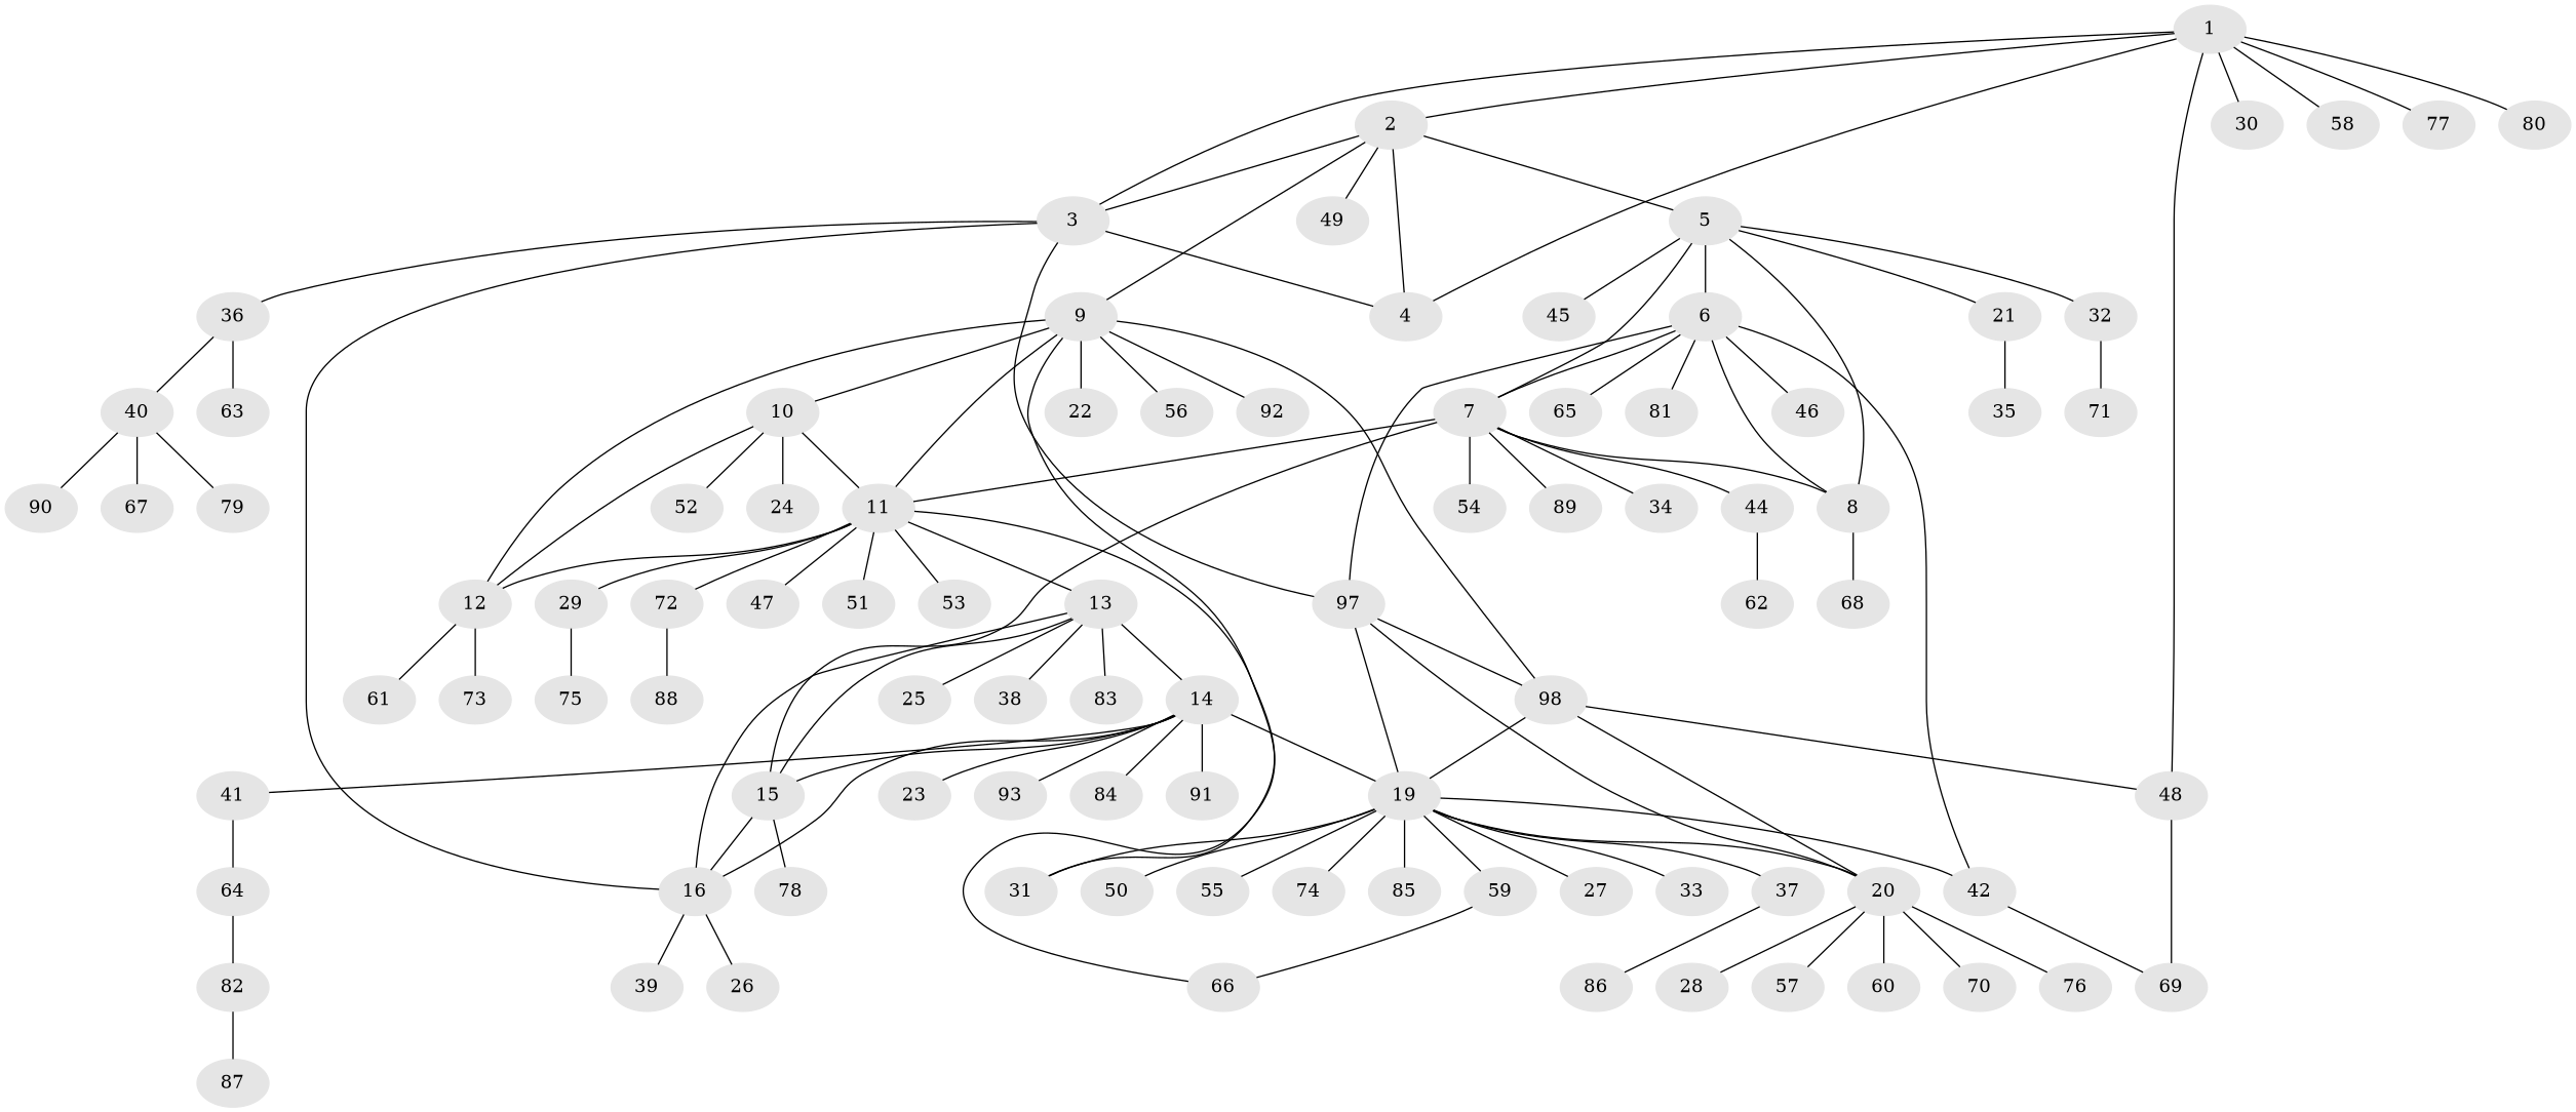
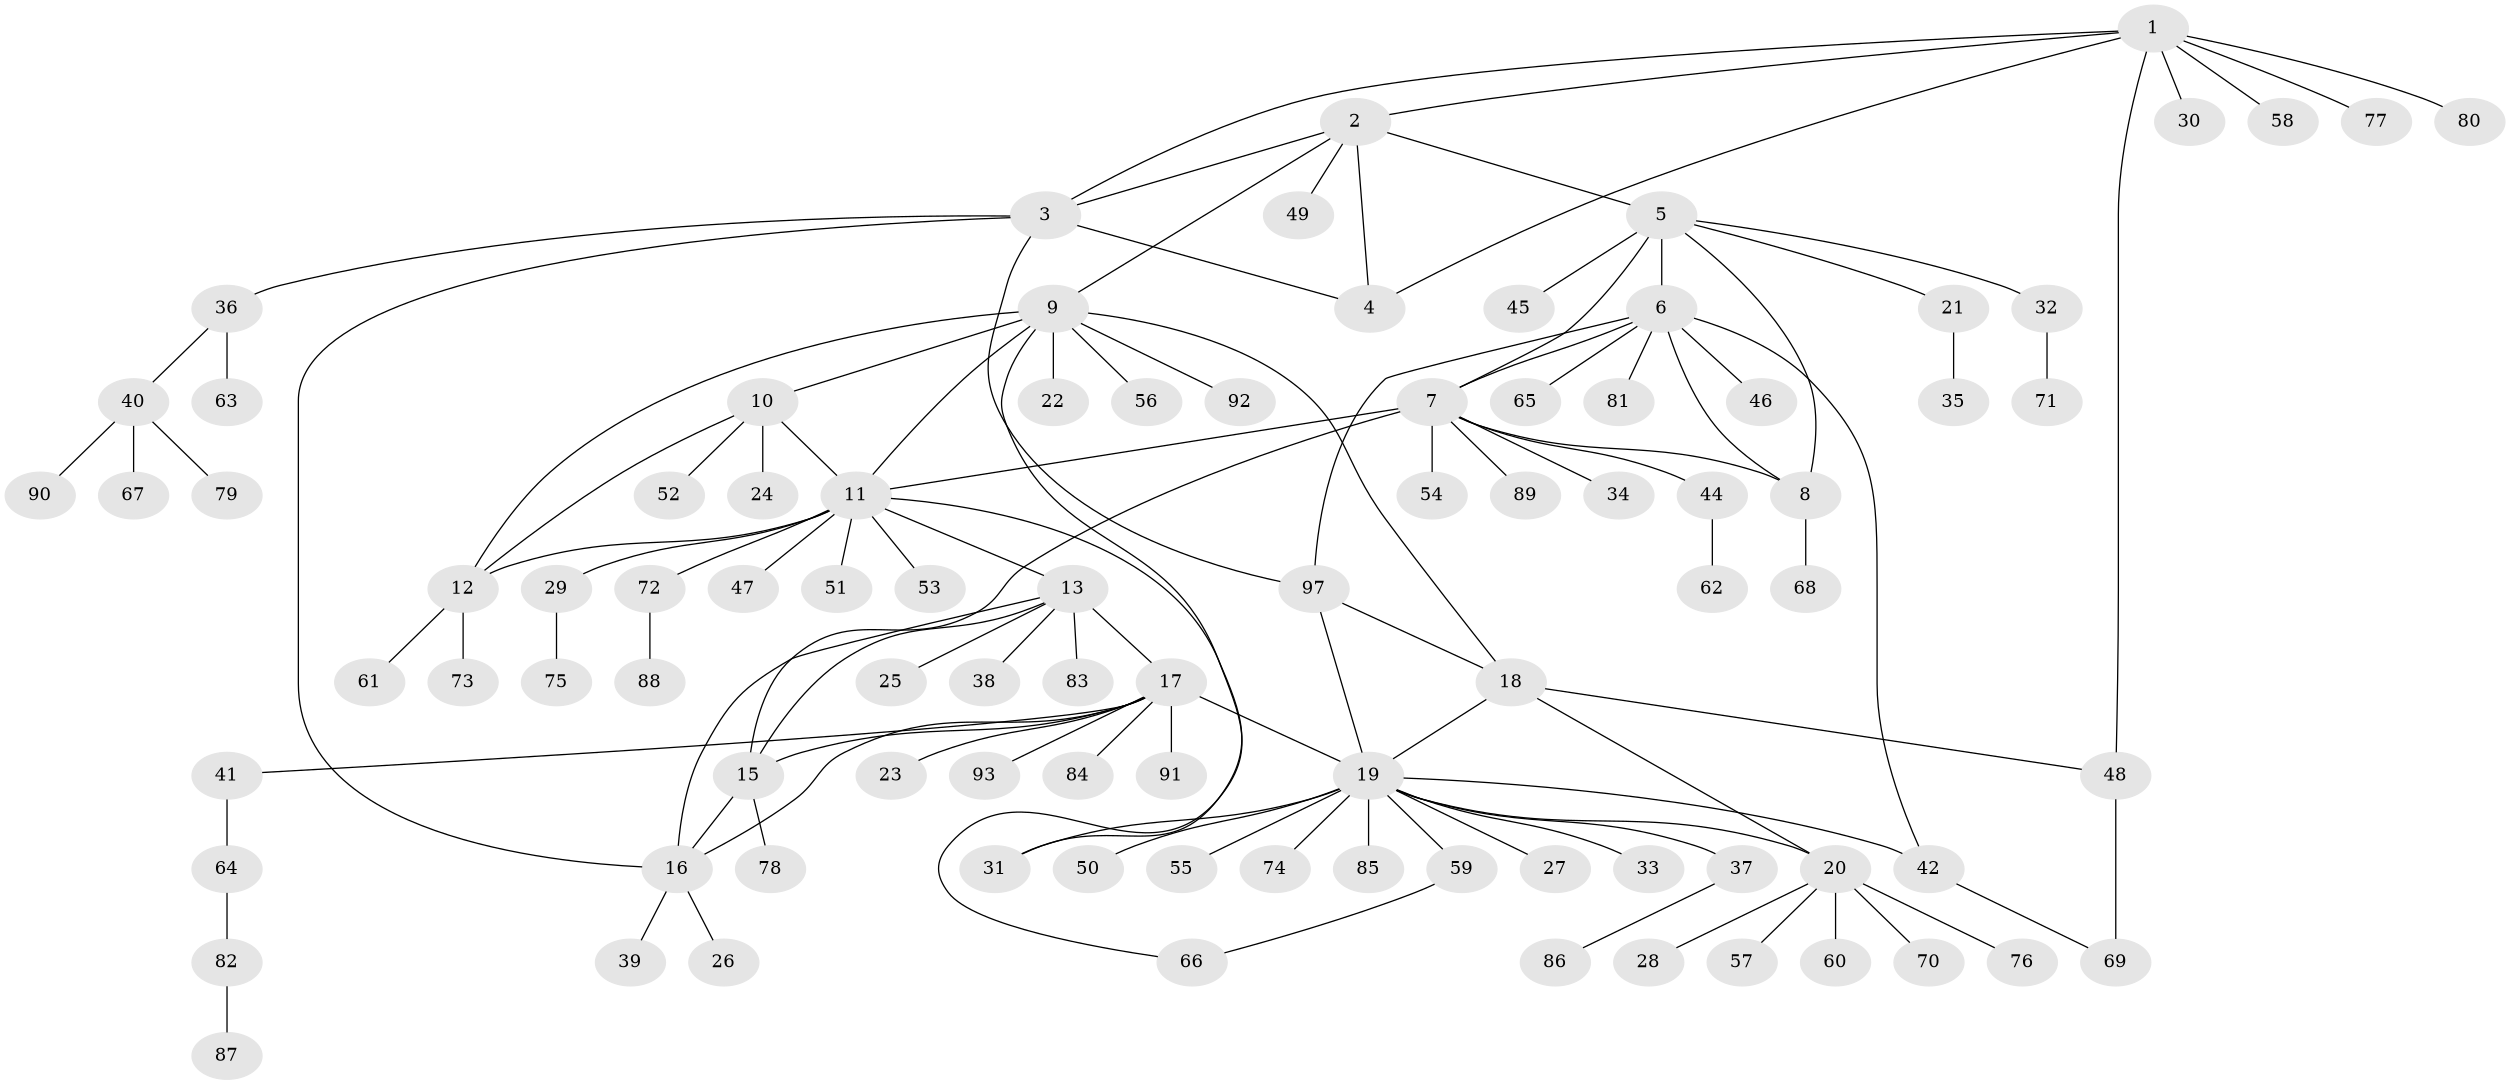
  graph {
    node [color=gray90 style=filled]
    1
    2
    3
    4
    30
    48
    58
    77
    80
    5
    9
    49
    16
    n14 [label=97]
    36
    69
    6
    7
    8
    21
    32
    45
    11
    10
    12
-   18 [label=98]
+   18
    22
    56
    66
    92
    26
    39
    19
    20
    40
    63
    42
    46
    65
    81
    15
    34
    44
    54
    89
    68
    35
    71
    13
    29
    31
    47
    51
    53
    72
    78
    62
    24
    52
    61
    73
-   14
+   14 [label=17]
    25
    38
    83
    75
    88
    23
    41
    n70 [label=93]
    84
    91
    27
    33
    37
    50
    55
    59
    74
    85
    64
    28
    57
    60
    70
    76
    86
    67
    79
    90
    82
    87
    1 -- 2
    1 -- 3
    1 -- 4
    1 -- 30
    1 -- 48
    1 -- 58
    1 -- 77
    1 -- 80
    2 -- 3
    2 -- 4
    2 -- 5
    2 -- 9
    2 -- 49
    3 -- 4
    3 -- 16
    3 -- n14
    3 -- 36
    48 -- 69
    5 -- 6
    5 -- 7
    5 -- 8
    5 -- 21
    5 -- 32
    5 -- 45
    9 -- 11
    9 -- 10
    9 -- 12
    9 -- 18
    9 -- 22
    9 -- 56
    9 -- 66
    9 -- 92
    16 -- 26
    16 -- 39
    n14 -- 18
    n14 -- 19
-   n14 -- 20
    36 -- 40
    36 -- 63
    6 -- n14
    6 -- 7
    6 -- 8
    6 -- 42
    6 -- 46
    6 -- 65
    6 -- 81
    7 -- 8
    7 -- 11
    7 -- 15
    7 -- 34
    7 -- 44
    7 -- 54
    7 -- 89
    8 -- 68
    21 -- 35
    32 -- 71
    11 -- 12
    11 -- 13
    11 -- 29
    11 -- 31
    11 -- 47
    11 -- 51
    11 -- 53
    11 -- 72
    10 -- 11
    10 -- 12
    10 -- 24
    10 -- 52
    12 -- 61
    12 -- 73
    18 -- 48
    18 -- 19
    18 -- 20
    19 -- 20
    19 -- 42
    19 -- 31
    19 -- 27
    19 -- 33
    19 -- 37
    19 -- 50
    19 -- 55
    19 -- 59
    19 -- 74
    19 -- 85
    20 -- 28
    20 -- 57
    20 -- 60
    20 -- 70
    20 -- 76
    40 -- 67
    40 -- 79
    40 -- 90
    42 -- 69
    15 -- 16
    15 -- 78
    44 -- 62
    13 -- 16
    13 -- 15
    13 -- 14
    13 -- 25
    13 -- 38
    13 -- 83
    29 -- 75
    72 -- 88
    14 -- 16
    14 -- 19
    14 -- 15
    14 -- 23
    14 -- 41
    14 -- n70
    14 -- 84
    14 -- 91
    41 -- 64
    37 -- 86
    59 -- 66
    64 -- 82
    82 -- 87
  }
